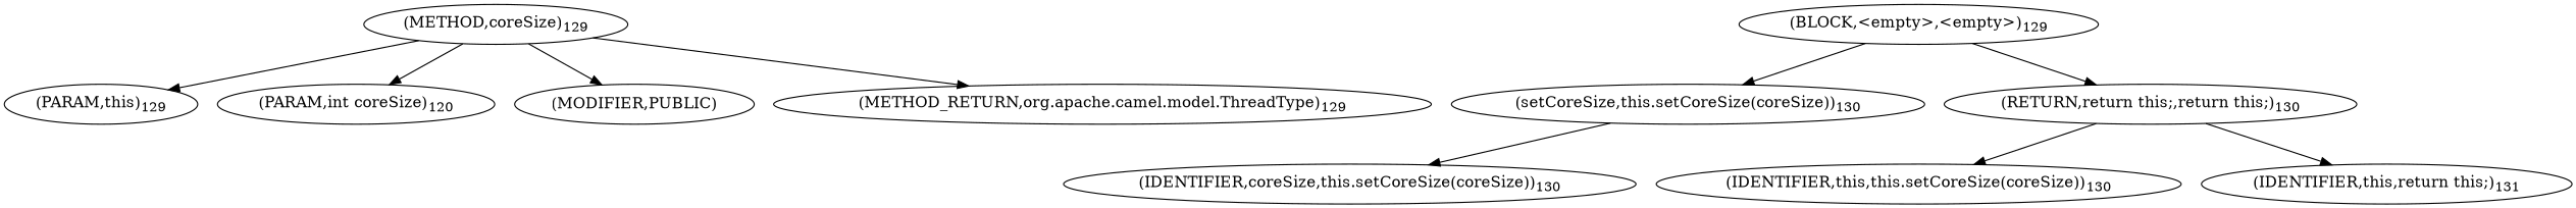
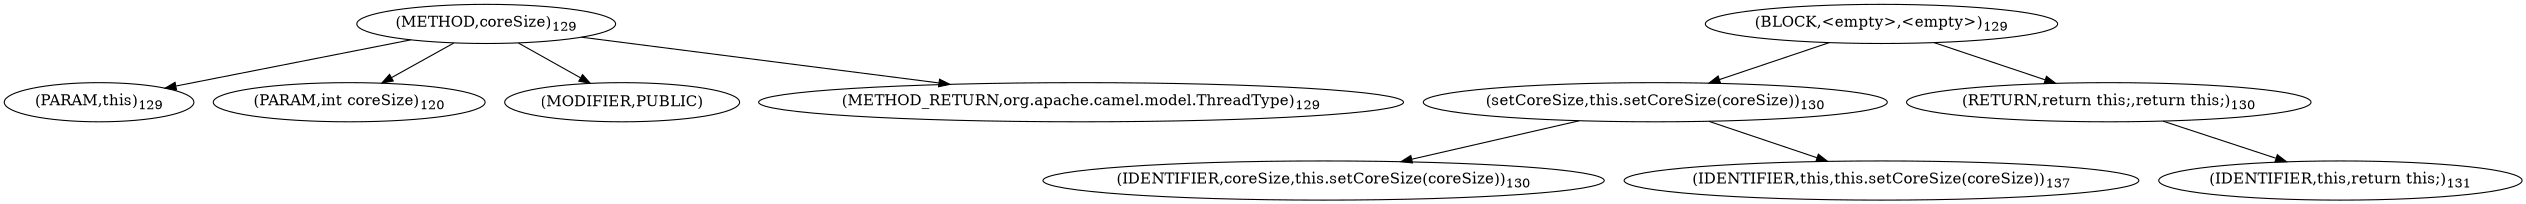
  digraph {
    n1 [label=<(METHOD,coreSize)<SUB>129</SUB>>]
    n2 [label=<(PARAM,this)<SUB>129</SUB>>]
    n3 [label=<(PARAM,int coreSize)<SUB>120</SUB>>]
    n4 [label=<(MODIFIER,PUBLIC)>]
    n5 [label=<(METHOD_RETURN,org.apache.camel.model.ThreadType)<SUB>129</SUB>>]
    n6 [label=<(BLOCK,&lt;empty&gt;,&lt;empty&gt;)<SUB>129</SUB>>]
    n7 [label=<(setCoreSize,this.setCoreSize(coreSize))<SUB>130</SUB>>]
    n8 [label=<(RETURN,return this;,return this;)<SUB>130</SUB>>]
-   n9 [label=<(IDENTIFIER,this,this.setCoreSize(coreSize))<SUB>130</SUB>>]
+   n9 [label=<(IDENTIFIER,this,this.setCoreSize(coreSize))<SUB>137</SUB>>]
    n10 [label=<(IDENTIFIER,coreSize,this.setCoreSize(coreSize))<SUB>130</SUB>>]
    n11 [label=<(IDENTIFIER,this,return this;)<SUB>131</SUB>>]
    n1 -> n2
    n1 -> n3
    n1 -> n4
    n1 -> n5
    n6 -> n7
    n6 -> n8
-   n8 -> n9
+   n7 -> n9
    n7 -> n10
    n8 -> n11
  }
